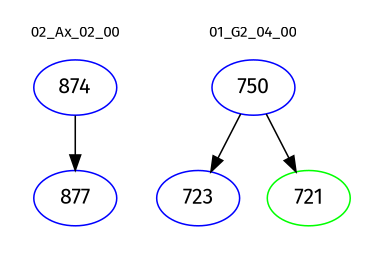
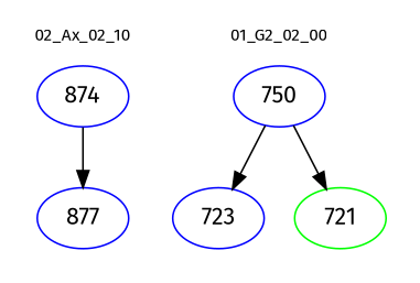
  digraph {
    fontname="Fira Sans"
    node [color=blue fontname="Fira Sans"]
    edge [color=black fontname="Fira Sans"]
    n1 [label=874]
    n2 [label=877]
    n3 [label=750]
    n4 [label=723]
    n5 [color=green label=721]
    subgraph cluster_1 {
      color=white
      fontsize=10
-     label="02_Ax_02_00"
+     label="02_Ax_02_10"
      n1
      n2
    }
    subgraph cluster_2 {
      color=white
      fontsize=10
-     label="01_G2_04_00"
+     label="01_G2_02_00"
      n3
      n4
      n5
    }
    n1 -> n2
    n3 -> n4
    n3 -> n5
  }
